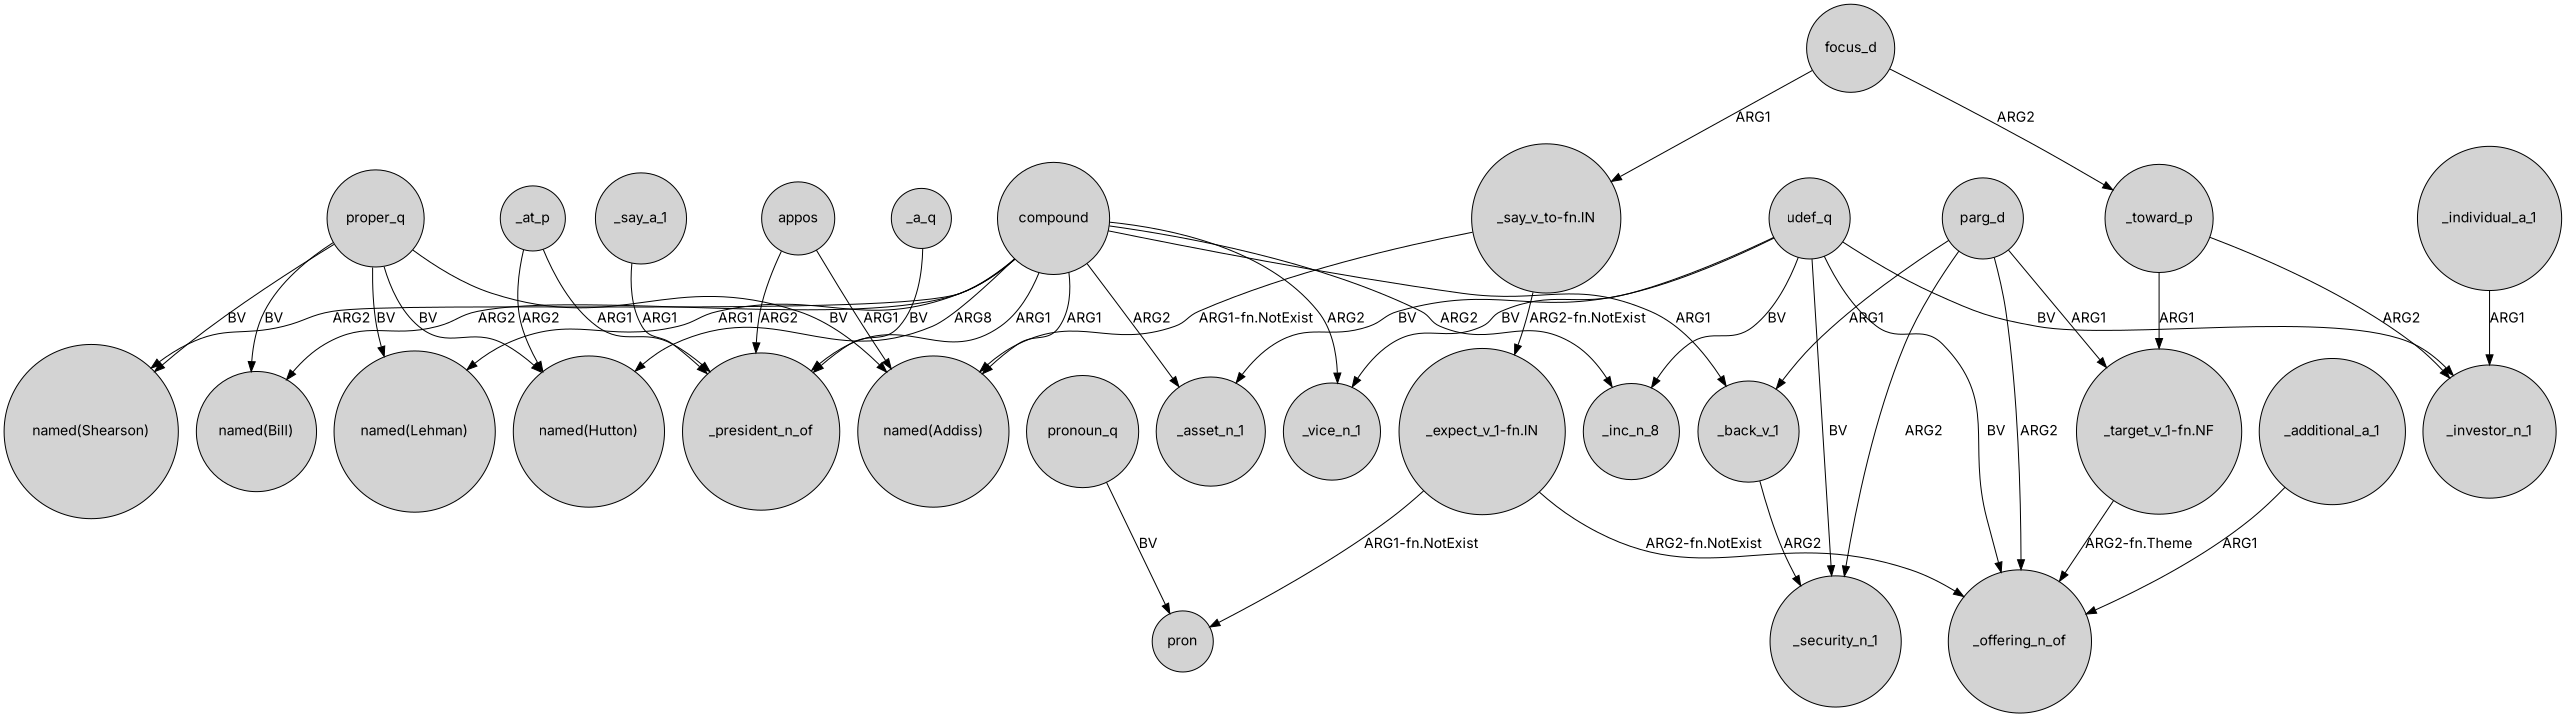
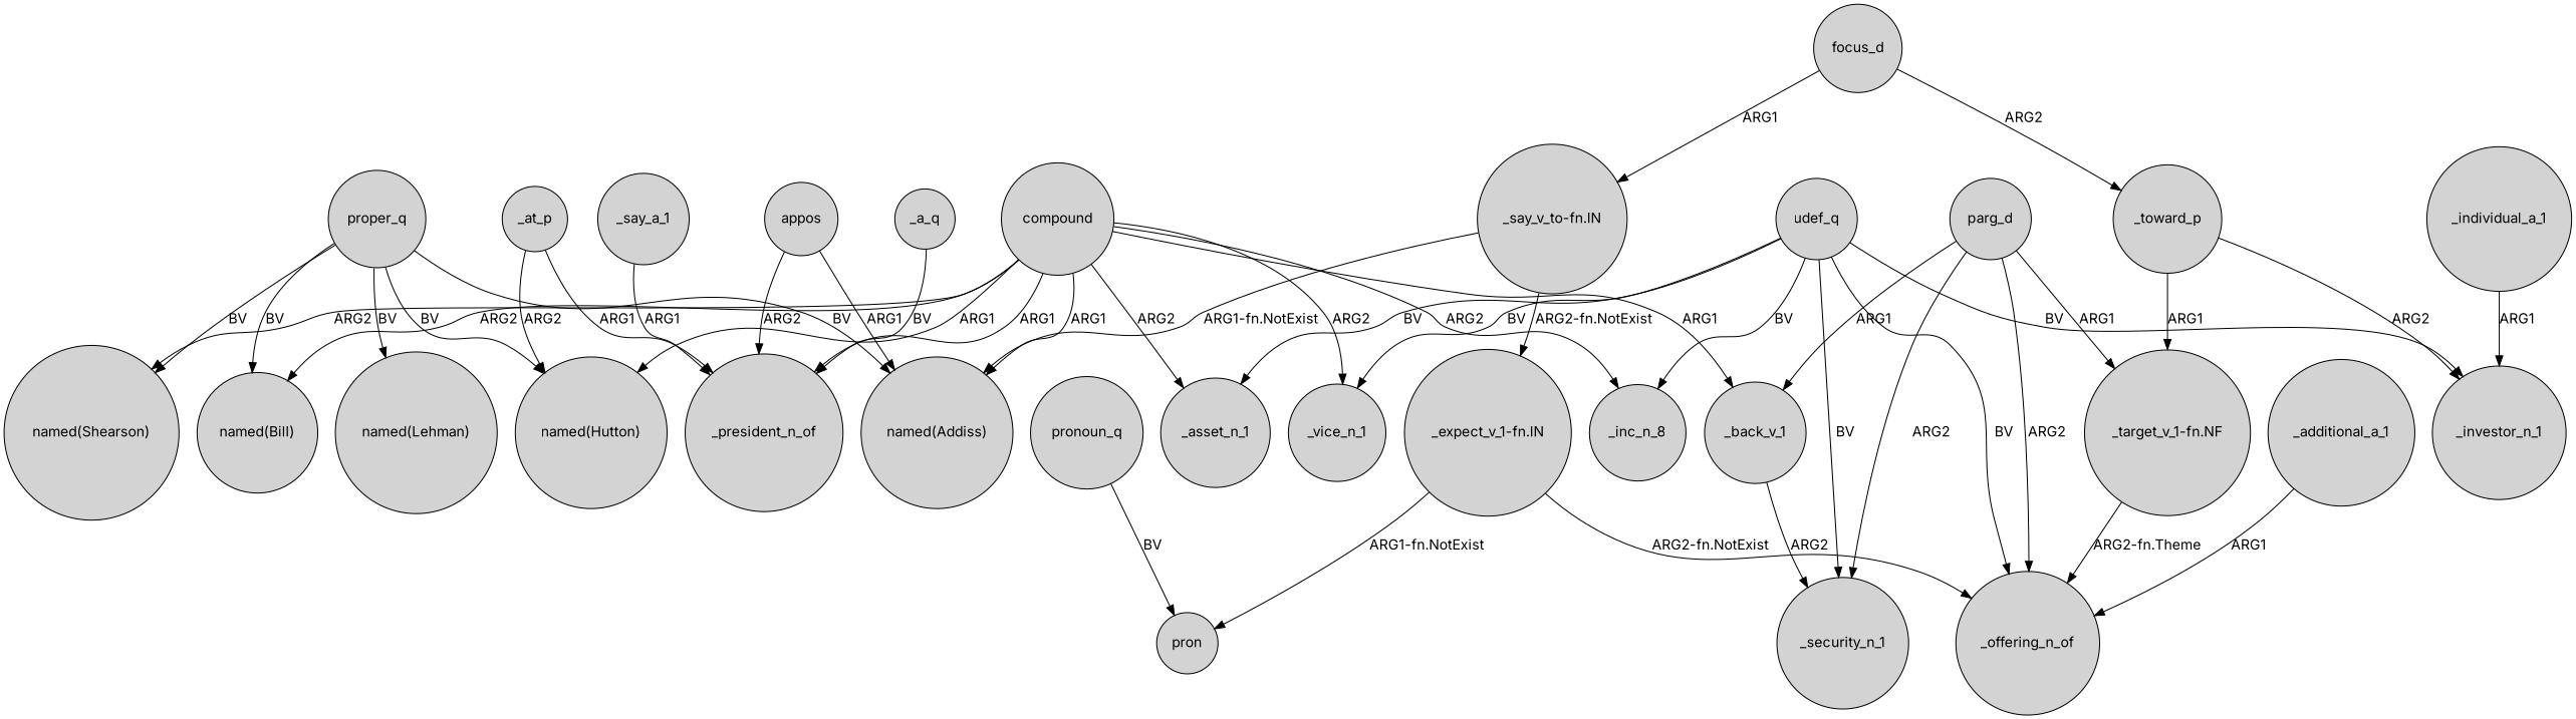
  digraph {
    fontname=Inter
    node [fontname=Inter shape=circle style=filled]
    edge [fontname=Inter]
    appos
    "named(Addiss)"
    _president_n_of
    compound
    _vice_n_1
    n6 [label=_inc_n_8]
    "named(Shearson)"
    "named(Hutton)"
    _back_v_1
    "named(Bill)"
    _asset_n_1
    "named(Lehman)"
    _security_n_1
    udef_q
    _investor_n_1
    _offering_n_of
    proper_q
    focus_d
    "_say_v_to-fn.IN"
    _toward_p
    "_expect_v_1-fn.IN"
    pron
    _at_p
    "_target_v_1-fn.NF"
    parg_d
    n26 [label=_say_a_1]
    pronoun_q
    _individual_a_1
    _a_q
    _additional_a_1
    appos -> "named(Addiss)" [label=ARG1]
    appos -> _president_n_of [label=ARG2]
    compound -> "named(Addiss)" [label=ARG1]
    compound -> _president_n_of [label=ARG1]
    compound -> _vice_n_1 [label=ARG2]
    compound -> n6 [label=ARG2]
    compound -> "named(Shearson)" [label=ARG2]
-   compound -> "named(Hutton)" [label=ARG8]
+   compound -> "named(Hutton)" [label=ARG1]
    compound -> _back_v_1 [label=ARG1]
    compound -> "named(Bill)" [label=ARG2]
    compound -> _asset_n_1 [label=ARG2]
-   compound -> "named(Lehman)" [label=ARG1]
    _back_v_1 -> _security_n_1 [label=ARG2]
    udef_q -> _vice_n_1 [label=BV]
    udef_q -> n6 [label=BV]
    udef_q -> _asset_n_1 [label=BV]
    udef_q -> _security_n_1 [label=BV]
    udef_q -> _investor_n_1 [label=BV]
    udef_q -> _offering_n_of [label=BV]
    proper_q -> "named(Addiss)" [label=BV]
    proper_q -> "named(Shearson)" [label=BV]
    proper_q -> "named(Hutton)" [label=BV]
    proper_q -> "named(Bill)" [label=BV]
    proper_q -> "named(Lehman)" [label=BV]
    focus_d -> "_say_v_to-fn.IN" [label=ARG1]
    focus_d -> _toward_p [label=ARG2]
    "_say_v_to-fn.IN" -> "named(Addiss)" [label="ARG1-fn.NotExist"]
    "_say_v_to-fn.IN" -> "_expect_v_1-fn.IN" [label="ARG2-fn.NotExist"]
    _toward_p -> _investor_n_1 [label=ARG2]
    _toward_p -> "_target_v_1-fn.NF" [label=ARG1]
    "_expect_v_1-fn.IN" -> _offering_n_of [label="ARG2-fn.NotExist"]
    "_expect_v_1-fn.IN" -> pron [label="ARG1-fn.NotExist"]
    _at_p -> _president_n_of [label=ARG1]
    _at_p -> "named(Hutton)" [label=ARG2]
    "_target_v_1-fn.NF" -> _offering_n_of [label="ARG2-fn.Theme"]
    parg_d -> _back_v_1 [label=ARG1]
    parg_d -> _security_n_1 [label=ARG2]
    parg_d -> _offering_n_of [label=ARG2]
    parg_d -> "_target_v_1-fn.NF" [label=ARG1]
    n26 -> _president_n_of [label=ARG1]
    pronoun_q -> pron [label=BV]
    _individual_a_1 -> _investor_n_1 [label=ARG1]
    _a_q -> _president_n_of [label=BV]
    _additional_a_1 -> _offering_n_of [label=ARG1]
  }
